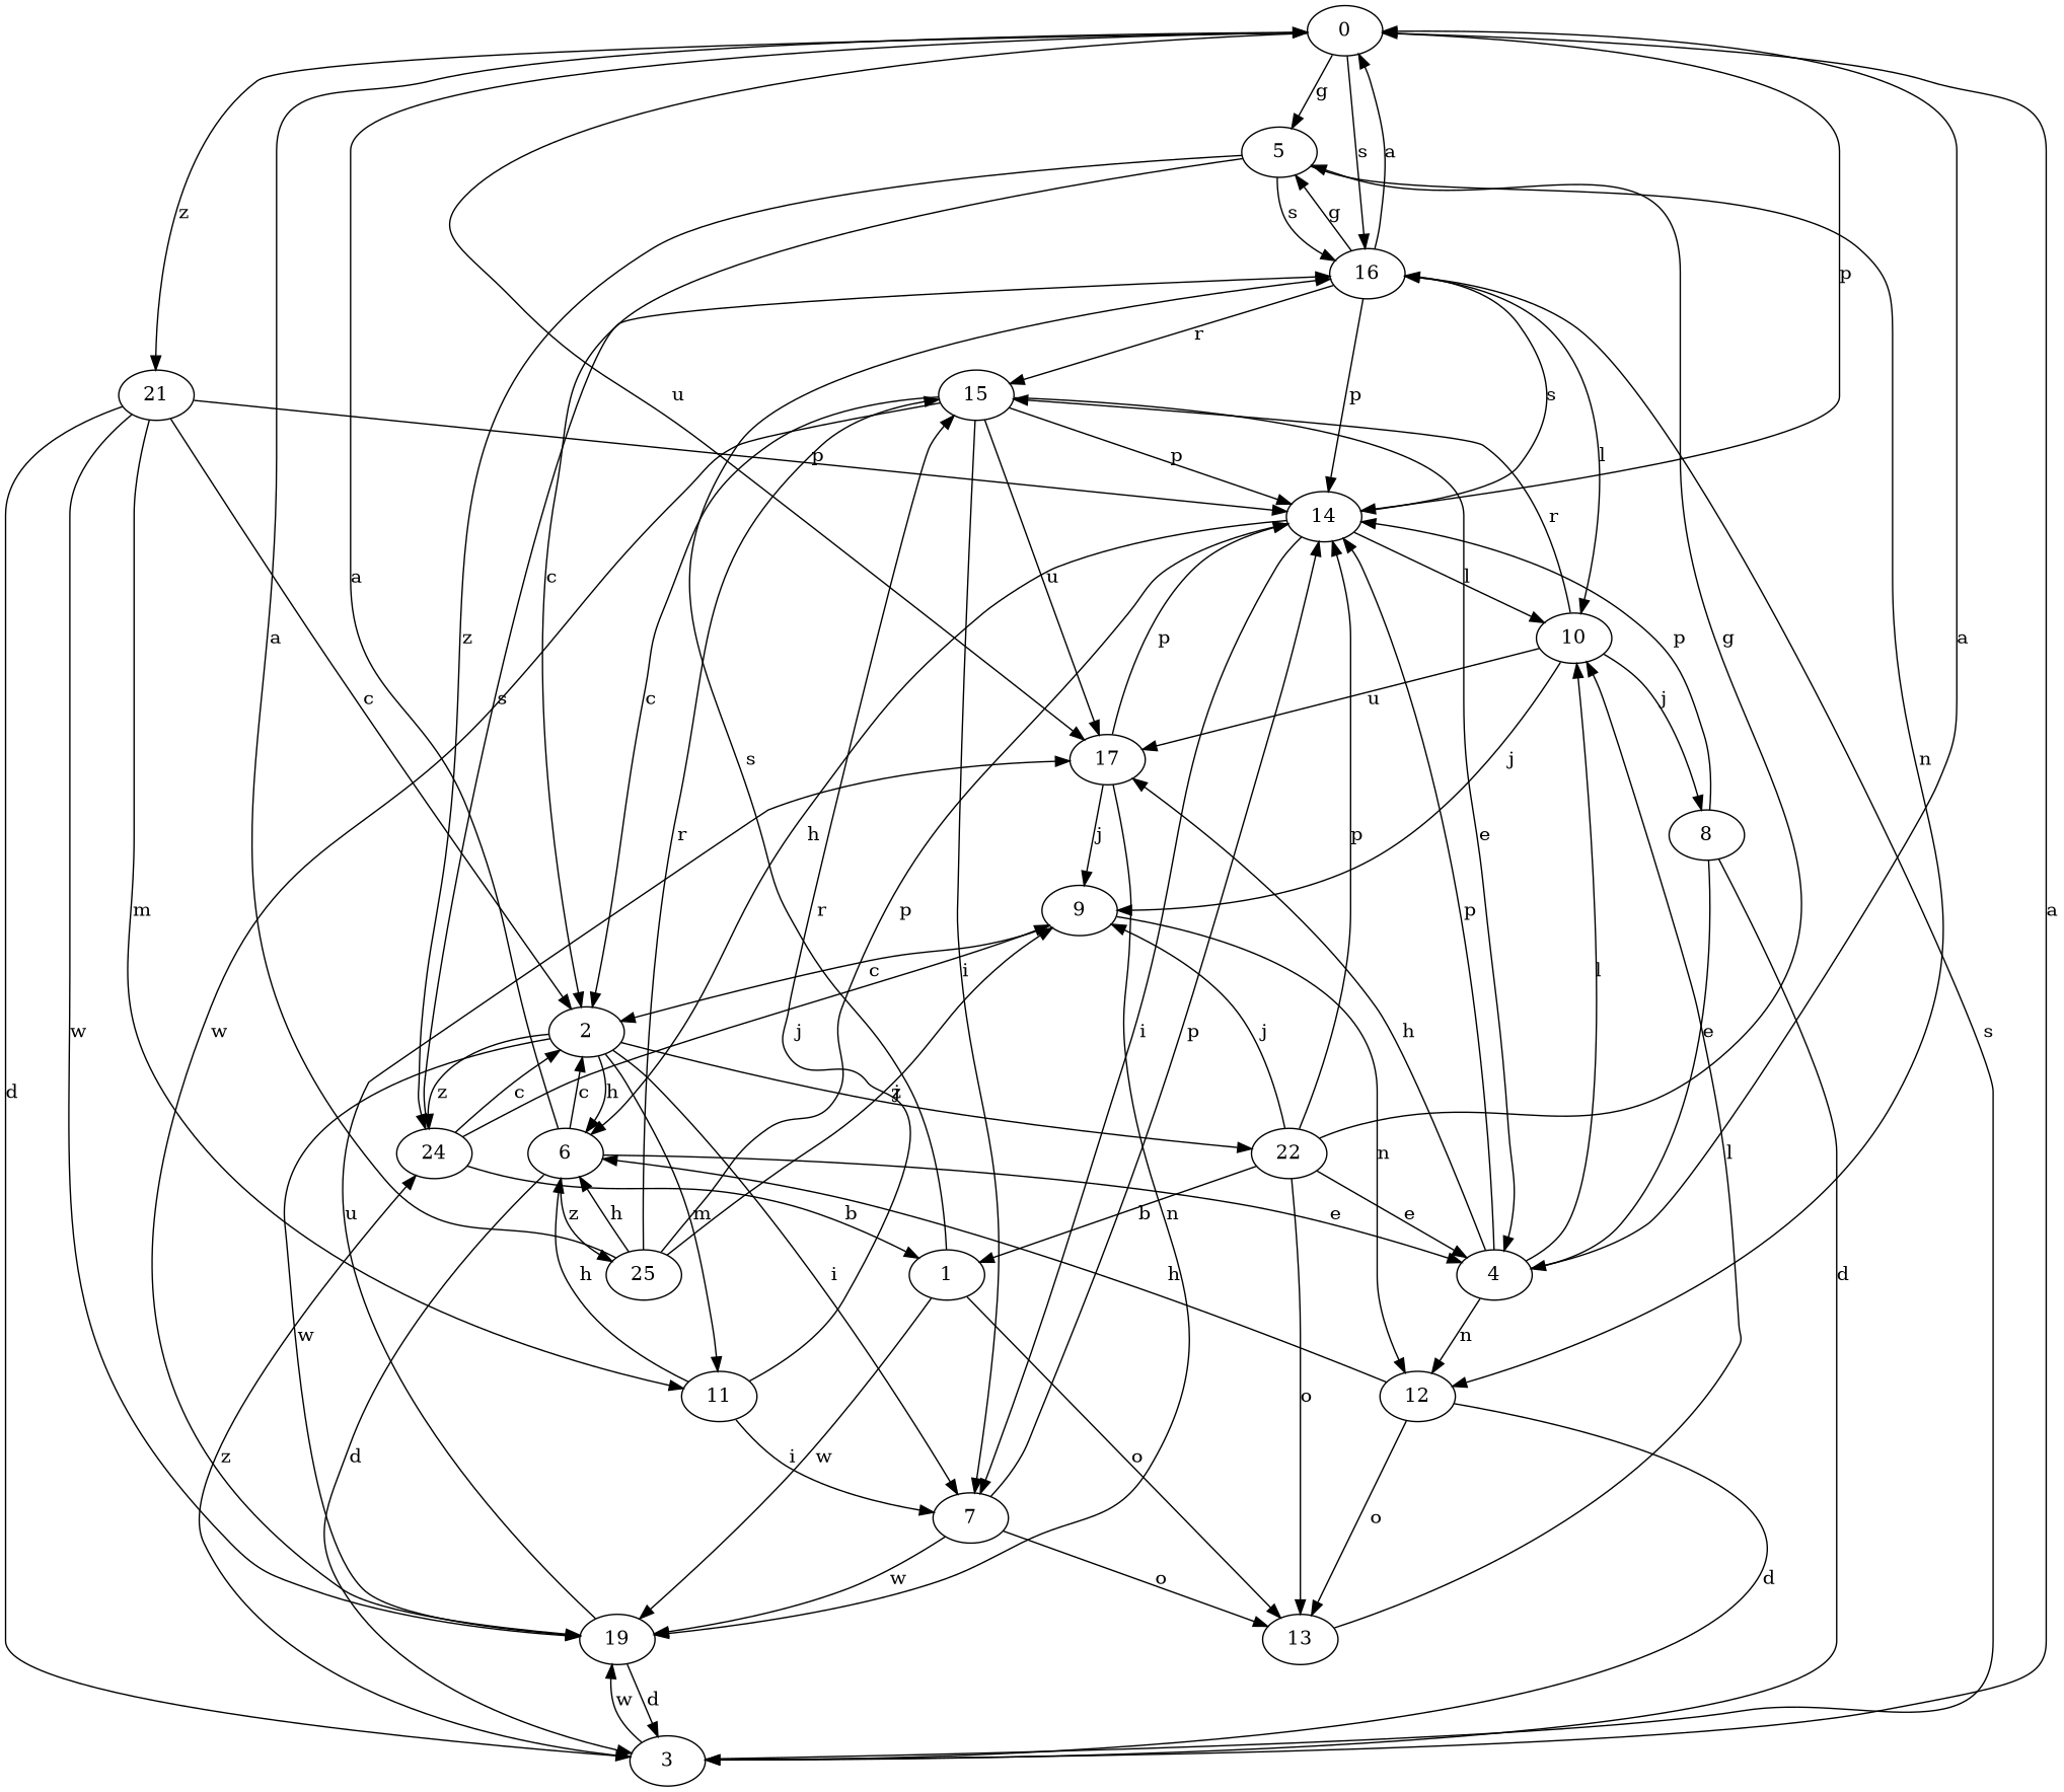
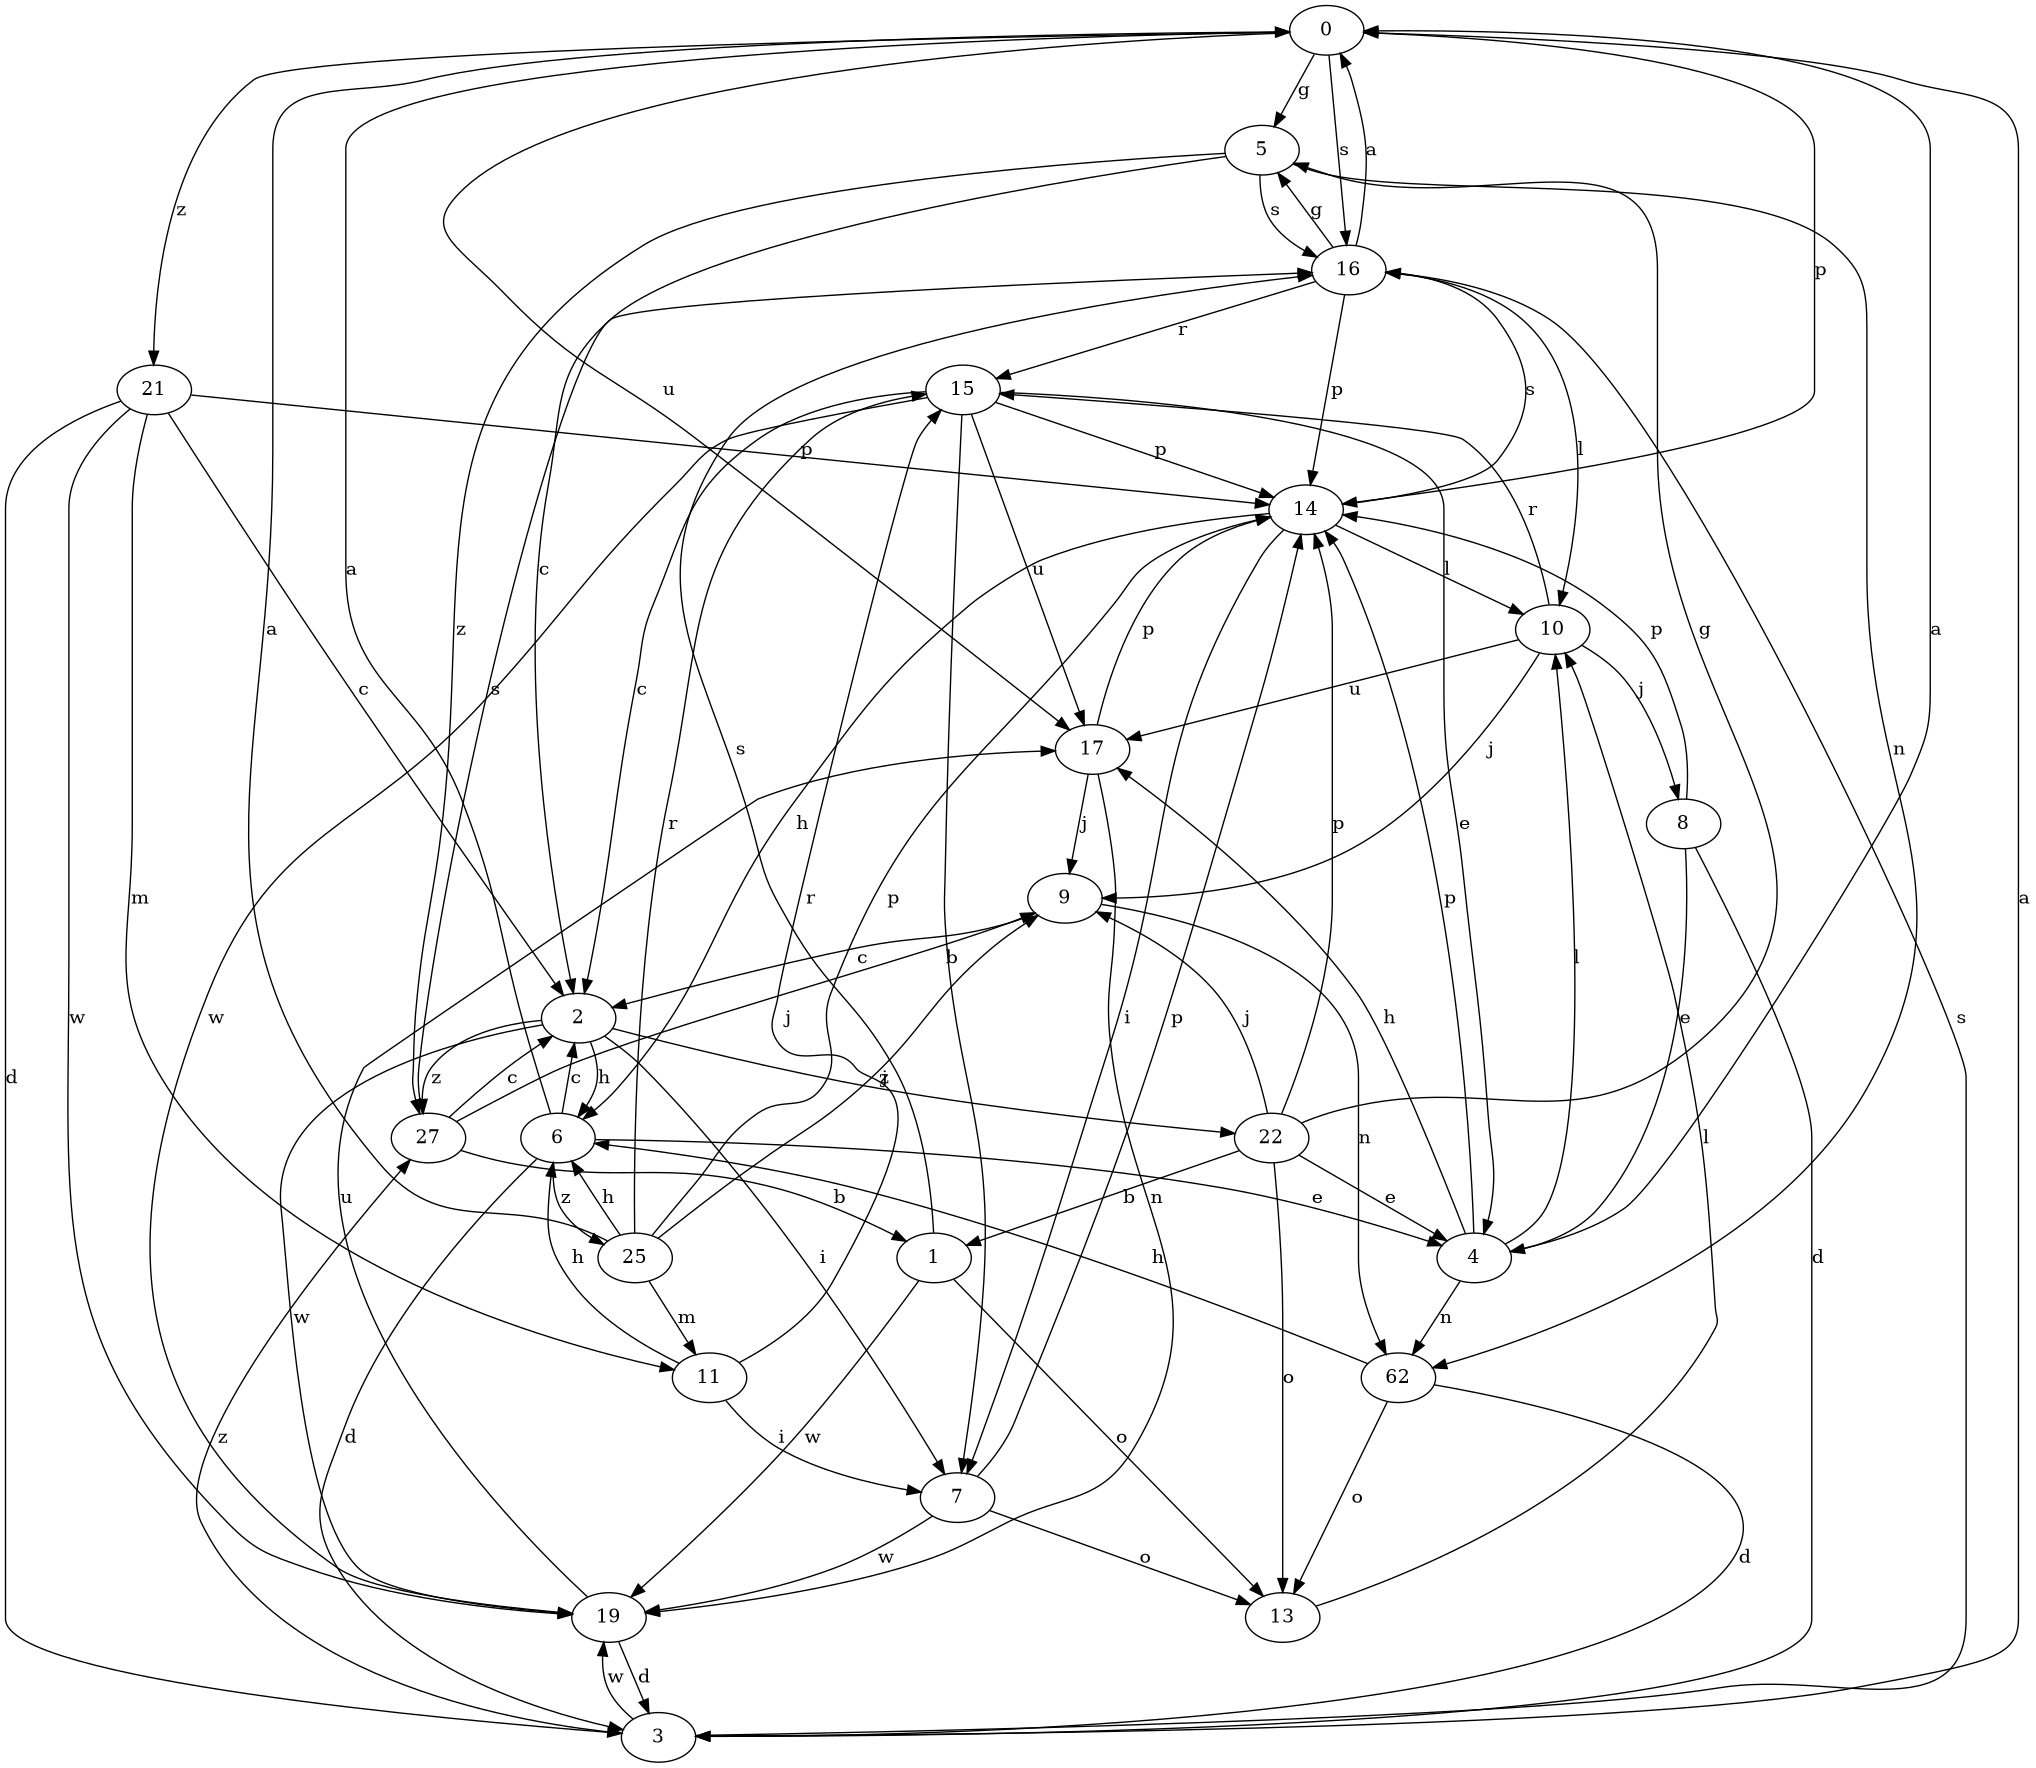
  strict digraph {
    0
    5
    14
    16
    17
    21
    2
-   24
-   12
+   24 [label=27]
+   12 [label=62]
    6
    7
    10
    15
    19
    9
    3
    11
    1
    13
    22
    4
    25
    8
    0 -> 5 [label=g]
    0 -> 14 [label=p]
    0 -> 16 [label=s]
    0 -> 17 [label=u]
    0 -> 21 [label=z]
    5 -> 16 [label=s]
    5 -> 2 [label=c]
    5 -> 24 [label=z]
    5 -> 12 [label=n]
    14 -> 16 [label=s]
    14 -> 6 [label=h]
    14 -> 7 [label=i]
    14 -> 10 [label=l]
    16 -> 0 [label=a]
    16 -> 5 [label=g]
    16 -> 14 [label=p]
    16 -> 10 [label=l]
    16 -> 15 [label=r]
    17 -> 14 [label=p]
    17 -> 19 [label=n]
    17 -> 9 [label=j]
    21 -> 14 [label=p]
    21 -> 2 [label=c]
    21 -> 19 [label=w]
    21 -> 3 [label=d]
    21 -> 11 [label=m]
    2 -> 24 [label=z]
    2 -> 6 [label=h]
    2 -> 7 [label=i]
    2 -> 19 [label=w]
    2 -> 22 [label=z]
    24 -> 16 [label=s]
    24 -> 2 [label=c]
    24 -> 9 [label=j]
    24 -> 1 [label=b]
    12 -> 6 [label=h]
    12 -> 3 [label=d]
    12 -> 13 [label=o]
    6 -> 0 [label=a]
    6 -> 2 [label=c]
    6 -> 3 [label=d]
    6 -> 4 [label=e]
    6 -> 25 [label=z]
    7 -> 14 [label=p]
    7 -> 19 [label=w]
    7 -> 13 [label=o]
    10 -> 17 [label=u]
    10 -> 15 [label=r]
    10 -> 9 [label=j]
    10 -> 8 [label=j]
    15 -> 14 [label=p]
    15 -> 17 [label=u]
    15 -> 2 [label=c]
-   15 -> 7 [label=i]
+   15 -> 7 [label=b]
    15 -> 19 [label=w]
    15 -> 4 [label=e]
    19 -> 17 [label=u]
    19 -> 3 [label=d]
    9 -> 2 [label=c]
    9 -> 12 [label=n]
    3 -> 0 [label=a]
    3 -> 16 [label=s]
    3 -> 24 [label=z]
    3 -> 19 [label=w]
    11 -> 6 [label=h]
    11 -> 7 [label=i]
    11 -> 15 [label=r]
    1 -> 16 [label=s]
    1 -> 19 [label=w]
    1 -> 13 [label=o]
    13 -> 10 [label=l]
    22 -> 5 [label=g]
    22 -> 14 [label=p]
    22 -> 9 [label=j]
    22 -> 1 [label=b]
    22 -> 13 [label=o]
    22 -> 4 [label=e]
    4 -> 0 [label=a]
    4 -> 14 [label=p]
    4 -> 17 [label=h]
    4 -> 12 [label=n]
    4 -> 10 [label=l]
    25 -> 0 [label=a]
    25 -> 14 [label=p]
    25 -> 6 [label=h]
    25 -> 15 [label=r]
    25 -> 9 [label=j]
-   2 -> 11 [label=m]
+   25 -> 11 [label=m]
    8 -> 14 [label=p]
    8 -> 3 [label=d]
    8 -> 4 [label=e]
  }
